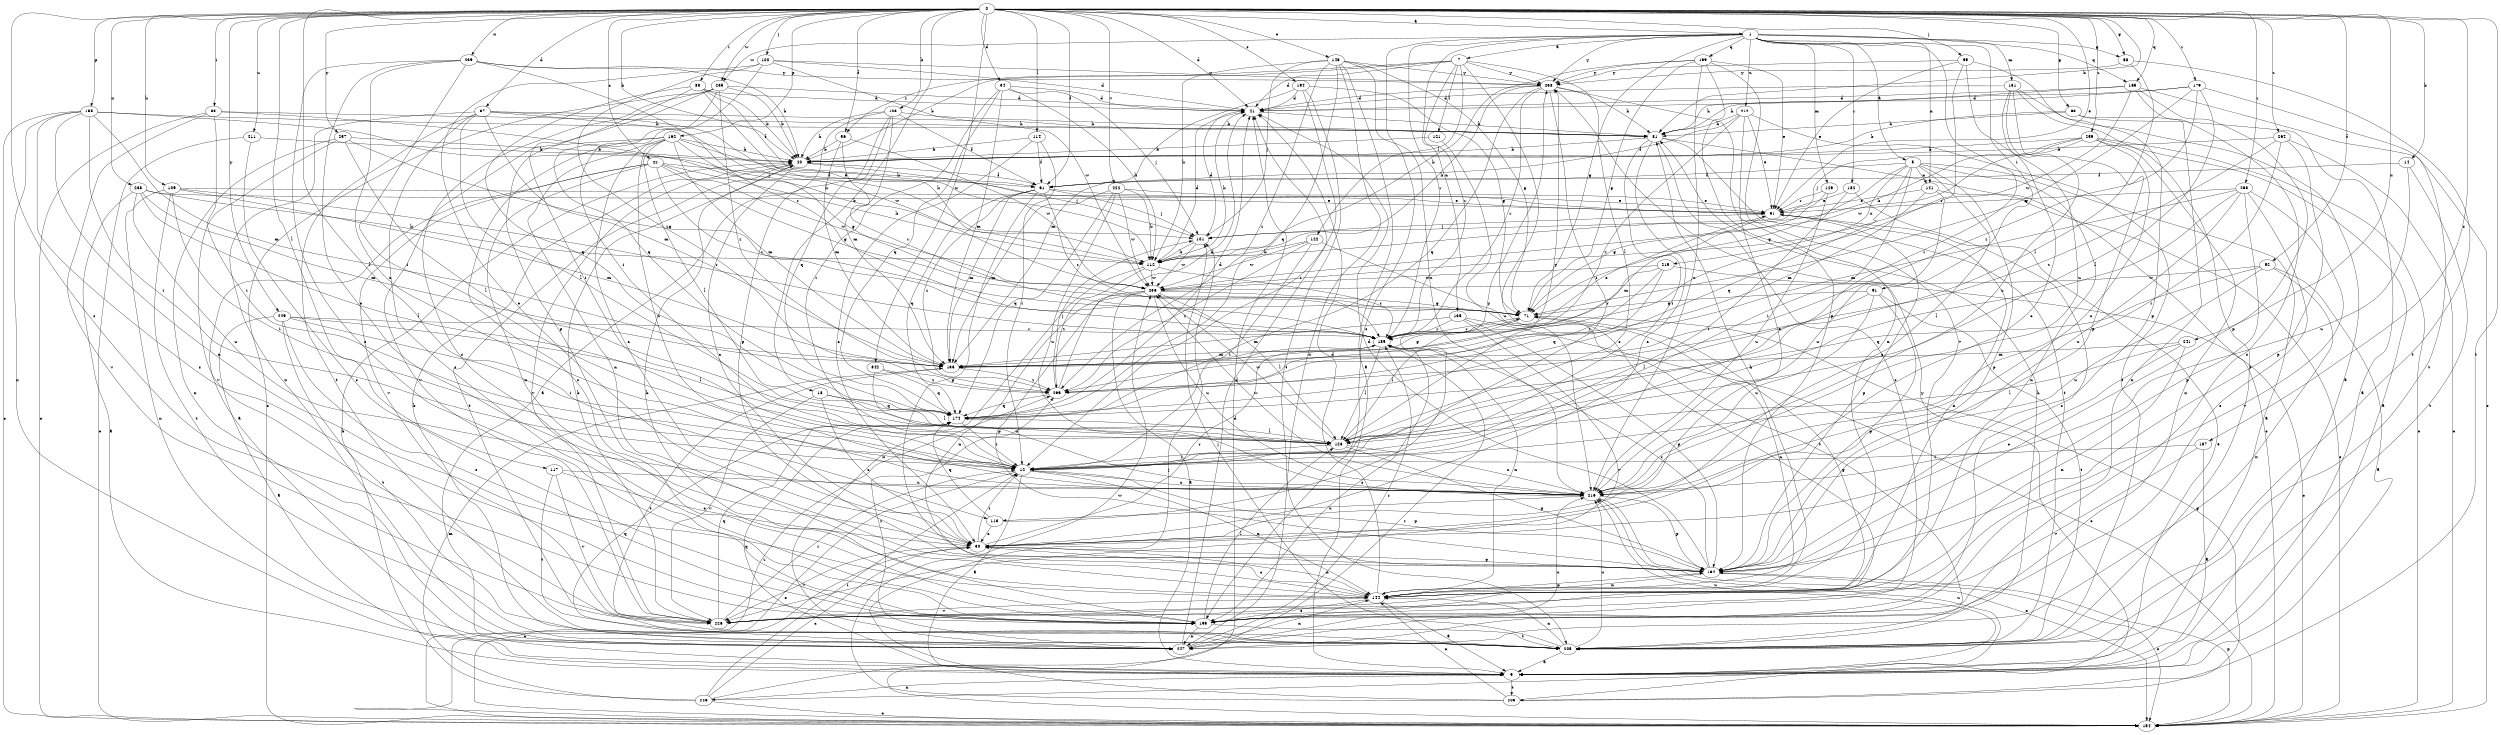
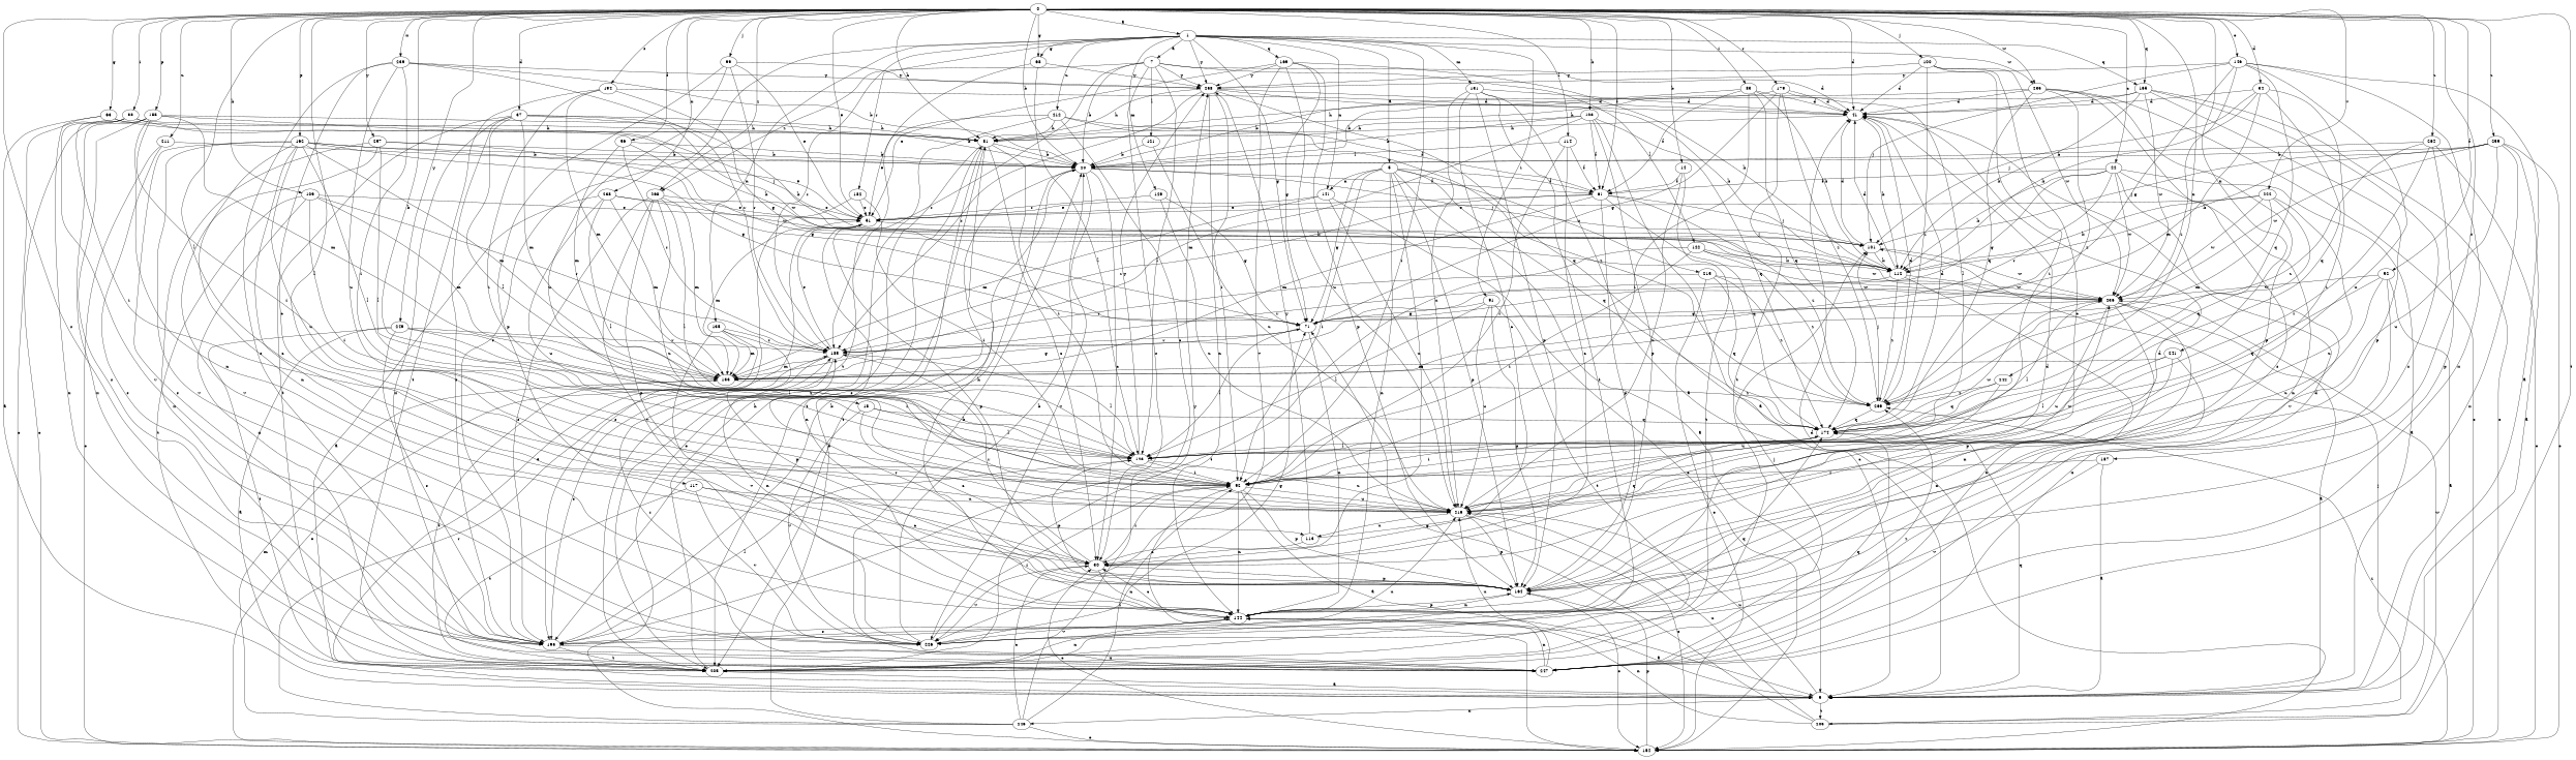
  strict digraph {
    0
    1
    14
    18
    20
    n6 [label=22]
    34
    37
    41
    51
    52
    56
    61
    63
    68
    81
    83
    88
    99
    100
    103
    109
    113
    114
    117
    146
    155
    162
    165
    179
    187
    194
    195
    203
    211
    222
    235
    238
    239
    241
-   242 [label=842]
+   242
    249
    257
    259
    264
    268
    5
    7
    71
    91
-   92 [label=12]
+   92
    129
    131
    135
    141
    169
    182
    185
    212
    258
    216
    205
    30
    174
    123
    226
    101
    9
    144
    112
    236
    133
    247
    164
    269
    154
    215
    121
    122
    246
    0 -> 1 [label=a]
    0 -> 14 [label=b]
    0 -> 18 [label=b]
    0 -> 20 [label=b]
    0 -> n6 [label=c]
    0 -> 34 [label=d]
    0 -> 37 [label=d]
    0 -> 41 [label=d]
    0 -> 51 [label=e]
    0 -> 52 [label=f]
    0 -> 56 [label=f]
    0 -> 61 [label=f]
    0 -> 63 [label=g]
    0 -> 68 [label=g]
    0 -> 81 [label=h]
    0 -> 83 [label=i]
    0 -> 88 [label=i]
    0 -> 99 [label=j]
    0 -> 100 [label=j]
    0 -> 103 [label=k]
    0 -> 109 [label=k]
    0 -> 113 [label=l]
    0 -> 114 [label=l]
    0 -> 117 [label=l]
    0 -> 146 [label=o]
    0 -> 155 [label=p]
    0 -> 162 [label=p]
    0 -> 165 [label=q]
    0 -> 179 [label=r]
    0 -> 187 [label=s]
    0 -> 194 [label=s]
    0 -> 195 [label=s]
    0 -> 203 [label=t]
    0 -> 211 [label=u]
    0 -> 222 [label=v]
    0 -> 235 [label=w]
    0 -> 238 [label=x]
    0 -> 239 [label=x]
    0 -> 241 [label=x]
    0 -> 242 [label=x]
    0 -> 249 [label=y]
    0 -> 257 [label=y]
    0 -> 259 [label=z]
    0 -> 264 [label=z]
    0 -> 268 [label=z]
    1 -> 68 [label=g]
    1 -> 165 [label=q]
    1 -> 195 [label=s]
    1 -> 235 [label=w]
    1 -> 5 [label=a]
    1 -> 7 [label=a]
    1 -> 71 [label=g]
    1 -> 91 [label=i]
    1 -> 92 [label=i]
    1 -> 129 [label=m]
    1 -> 131 [label=m]
    1 -> 135 [label=n]
    1 -> 141 [label=n]
    1 -> 169 [label=q]
    1 -> 182 [label=r]
    1 -> 185 [label=r]
    1 -> 212 [label=u]
    1 -> 258 [label=y]
    14 -> 61 [label=f]
    14 -> 216 [label=u]
    14 -> 205 [label=t]
    18 -> 30 [label=c]
    18 -> 174 [label=q]
    18 -> 123 [label=l]
    18 -> 226 [label=v]
    20 -> 61 [label=f]
    20 -> 205 [label=t]
    20 -> 30 [label=c]
    20 -> 226 [label=v]
    20 -> 101 [label=j]
    n6 -> 61 [label=f]
    n6 -> 71 [label=g]
    n6 -> 185 [label=r]
    n6 -> 226 [label=v]
    n6 -> 9 [label=a]
    n6 -> 144 [label=n]
    n6 -> 112 [label=k]
    n6 -> 236 [label=w]
    34 -> 41 [label=d]
    34 -> 92 [label=i]
    34 -> 174 [label=q]
    34 -> 101 [label=j]
    34 -> 112 [label=k]
    34 -> 133 [label=m]
    37 -> 81 [label=h]
    37 -> 195 [label=s]
    37 -> 205 [label=t]
    37 -> 123 [label=l]
    37 -> 112 [label=k]
    37 -> 236 [label=w]
    37 -> 133 [label=m]
    37 -> 247 [label=x]
    41 -> 81 [label=h]
    41 -> 112 [label=k]
    51 -> 101 [label=j]
    51 -> 144 [label=n]
    51 -> 133 [label=m]
    51 -> 164 [label=p]
    52 -> 216 [label=u]
    52 -> 174 [label=q]
    52 -> 9 [label=a]
    52 -> 236 [label=w]
    52 -> 247 [label=x]
    56 -> 20 [label=b]
    56 -> 185 [label=r]
    56 -> 236 [label=w]
    56 -> 133 [label=m]
    61 -> 51 [label=e]
    61 -> 185 [label=r]
    61 -> 174 [label=q]
    61 -> 101 [label=j]
    61 -> 133 [label=m]
    61 -> 164 [label=p]
    61 -> 269 [label=z]
    63 -> 20 [label=b]
    63 -> 81 [label=h]
    63 -> 9 [label=a]
    63 -> 247 [label=x]
    68 -> 258 [label=y]
    68 -> 205 [label=t]
    68 -> 123 [label=l]
    81 -> 20 [label=b]
    81 -> 195 [label=s]
    81 -> 92 [label=i]
    81 -> 205 [label=t]
    81 -> 30 [label=c]
    81 -> 154 [label=o]
    83 -> 20 [label=b]
    83 -> 41 [label=d]
    83 -> 61 [label=f]
    83 -> 92 [label=i]
    83 -> 174 [label=q]
    83 -> 112 [label=k]
    88 -> 81 [label=h]
    88 -> 92 [label=i]
    88 -> 226 [label=v]
    88 -> 112 [label=k]
    88 -> 154 [label=o]
    99 -> 51 [label=e]
    99 -> 185 [label=r]
    99 -> 258 [label=y]
    99 -> 216 [label=u]
    99 -> 164 [label=p]
    100 -> 41 [label=d]
    100 -> 92 [label=i]
    100 -> 258 [label=y]
    100 -> 30 [label=c]
    100 -> 236 [label=w]
    100 -> 269 [label=z]
    103 -> 20 [label=b]
    103 -> 61 [label=f]
    103 -> 81 [label=h]
    103 -> 174 [label=q]
    103 -> 9 [label=a]
    103 -> 133 [label=m]
    103 -> 164 [label=p]
    109 -> 51 [label=e]
    109 -> 92 [label=i]
    109 -> 185 [label=r]
    109 -> 205 [label=t]
    109 -> 133 [label=m]
    109 -> 247 [label=x]
    113 -> 258 [label=y]
    113 -> 30 [label=c]
    113 -> 174 [label=q]
-   114 -> 20 [label=b]
+   114 -> 20 [label=l]
    114 -> 61 [label=f]
    114 -> 92 [label=i]
    114 -> 30 [label=c]
    117 -> 216 [label=u]
    117 -> 205 [label=t]
    117 -> 30 [label=c]
    117 -> 226 [label=v]
    146 -> 71 [label=g]
    146 -> 258 [label=y]
    146 -> 216 [label=u]
    146 -> 174 [label=q]
    146 -> 101 [label=j]
    146 -> 9 [label=a]
    146 -> 247 [label=x]
    146 -> 269 [label=z]
    155 -> 81 [label=h]
    155 -> 195 [label=s]
    155 -> 92 [label=i]
    155 -> 101 [label=j]
    155 -> 144 [label=n]
    155 -> 133 [label=m]
    155 -> 247 [label=x]
    155 -> 154 [label=o]
    162 -> 20 [label=b]
    162 -> 51 [label=e]
    162 -> 195 [label=s]
    162 -> 71 [label=g]
    162 -> 216 [label=u]
    162 -> 30 [label=c]
    162 -> 123 [label=l]
    162 -> 226 [label=v]
    162 -> 144 [label=n]
    162 -> 133 [label=m]
    165 -> 41 [label=d]
    165 -> 81 [label=h]
    165 -> 195 [label=s]
-   146 -> 112 [label=k]
+   165 -> 112 [label=k]
    165 -> 236 [label=w]
    165 -> 164 [label=p]
    165 -> 154 [label=o]
    179 -> 41 [label=d]
    179 -> 81 [label=h]
    179 -> 71 [label=g]
    179 -> 205 [label=t]
    179 -> 123 [label=l]
    179 -> 269 [label=z]
    187 -> 92 [label=i]
    187 -> 226 [label=v]
    187 -> 9 [label=a]
    194 -> 41 [label=d]
    194 -> 71 [label=g]
    194 -> 92 [label=i]
    194 -> 205 [label=t]
    194 -> 133 [label=m]
    195 -> 20 [label=b]
    195 -> 205 [label=t]
    195 -> 123 [label=l]
    195 -> 247 [label=x]
    203 -> 71 [label=g]
    203 -> 216 [label=u]
    203 -> 101 [label=j]
    203 -> 144 [label=n]
    203 -> 236 [label=w]
    211 -> 20 [label=b]
    211 -> 195 [label=s]
    211 -> 154 [label=o]
    222 -> 51 [label=e]
    222 -> 216 [label=u]
    222 -> 174 [label=q]
    222 -> 112 [label=k]
    222 -> 236 [label=w]
    222 -> 133 [label=m]
    235 -> 20 [label=b]
    235 -> 41 [label=d]
    235 -> 195 [label=s]
    235 -> 174 [label=q]
    235 -> 164 [label=p]
    235 -> 269 [label=z]
    235 -> 154 [label=o]
    238 -> 51 [label=e]
    238 -> 216 [label=u]
    238 -> 123 [label=l]
    238 -> 9 [label=a]
    238 -> 112 [label=k]
    238 -> 133 [label=m]
    239 -> 20 [label=b]
    239 -> 195 [label=s]
    239 -> 92 [label=i]
    239 -> 185 [label=r]
    239 -> 258 [label=y]
    239 -> 216 [label=u]
    239 -> 30 [label=c]
    241 -> 30 [label=c]
    241 -> 123 [label=l]
    241 -> 144 [label=n]
    241 -> 133 [label=m]
    242 -> 216 [label=u]
    242 -> 174 [label=q]
    242 -> 269 [label=z]
    249 -> 195 [label=s]
    249 -> 92 [label=i]
    249 -> 185 [label=r]
    249 -> 205 [label=t]
    249 -> 123 [label=l]
    249 -> 9 [label=a]
    257 -> 20 [label=b]
    257 -> 71 [label=g]
    257 -> 123 [label=l]
    257 -> 226 [label=v]
    257 -> 247 [label=x]
    259 -> 20 [label=b]
    259 -> 216 [label=u]
    259 -> 101 [label=j]
    259 -> 9 [label=a]
    259 -> 112 [label=k]
    259 -> 236 [label=w]
    259 -> 247 [label=x]
    259 -> 154 [label=o]
    264 -> 20 [label=b]
    264 -> 92 [label=i]
    264 -> 164 [label=p]
    264 -> 269 [label=z]
    264 -> 154 [label=o]
    268 -> 51 [label=e]
    268 -> 195 [label=s]
    268 -> 216 [label=u]
    268 -> 123 [label=l]
    268 -> 226 [label=v]
    268 -> 133 [label=m]
    268 -> 164 [label=p]
    5 -> 61 [label=f]
    5 -> 71 [label=g]
    5 -> 92 [label=i]
    5 -> 141 [label=n]
    5 -> 30 [label=c]
    5 -> 174 [label=q]
    5 -> 9 [label=a]
    5 -> 144 [label=n]
    5 -> 164 [label=p]
    5 -> 215 [label=u]
    7 -> 20 [label=b]
    7 -> 41 [label=d]
    7 -> 195 [label=s]
-   7 -> 56 [label=z]
+   7 -> 268 [label=z]
    7 -> 185 [label=r]
    7 -> 258 [label=y]
    7 -> 123 [label=l]
    7 -> 121 [label=l]
    7 -> 122 [label=l]
    71 -> 185 [label=r]
    71 -> 123 [label=l]
    71 -> 144 [label=n]
    91 -> 71 [label=g]
    91 -> 216 [label=u]
    91 -> 205 [label=t]
    91 -> 123 [label=l]
    91 -> 164 [label=p]
    92 -> 216 [label=u]
    92 -> 9 [label=a]
    92 -> 144 [label=n]
    92 -> 164 [label=p]
    92 -> 154 [label=o]
    129 -> 51 [label=r]
    129 -> 71 [label=g]
    129 -> 216 [label=u]
    131 -> 41 [label=d]
    131 -> 216 [label=u]
    131 -> 205 [label=t]
    131 -> 30 [label=c]
    131 -> 9 [label=a]
    131 -> 164 [label=p]
    135 -> 185 [label=r]
    135 -> 226 [label=v]
    135 -> 133 [label=m]
    135 -> 164 [label=p]
    135 -> 154 [label=o]
    141 -> 51 [label=e]
    141 -> 216 [label=u]
    141 -> 133 [label=m]
    141 -> 154 [label=o]
    169 -> 51 [label=e]
    169 -> 71 [label=g]
    169 -> 258 [label=y]
    169 -> 216 [label=u]
    169 -> 226 [label=v]
    169 -> 112 [label=k]
    169 -> 164 [label=p]
    182 -> 51 [label=e]
    182 -> 195 [label=s]
    182 -> 92 [label=i]
    185 -> 51 [label=e]
    185 -> 195 [label=s]
    185 -> 123 [label=l]
    185 -> 144 [label=n]
    185 -> 133 [label=m]
    212 -> 51 [label=e]
    212 -> 61 [label=f]
    212 -> 81 [label=h]
    212 -> 205 [label=t]
    212 -> 30 [label=c]
    212 -> 269 [label=z]
    258 -> 41 [label=d]
    258 -> 81 [label=h]
    258 -> 92 [label=i]
    258 -> 185 [label=r]
    258 -> 174 [label=q]
    258 -> 144 [label=n]
    258 -> 112 [label=k]
    216 -> 113 [label=u]
    216 -> 236 [label=w]
    216 -> 164 [label=p]
    216 -> 154 [label=o]
    205 -> 81 [label=h]
    205 -> 216 [label=u]
    205 -> 101 [label=j]
    205 -> 9 [label=a]
    205 -> 144 [label=n]
    30 -> 92 [label=i]
    30 -> 185 [label=r]
    30 -> 226 [label=v]
    30 -> 144 [label=n]
    30 -> 164 [label=p]
    174 -> 41 [label=d]
    174 -> 92 [label=i]
    174 -> 123 [label=l]
    123 -> 92 [label=i]
    123 -> 258 [label=y]
    123 -> 216 [label=u]
    123 -> 236 [label=w]
    123 -> 164 [label=p]
    226 -> 20 [label=b]
    226 -> 71 [label=g]
    226 -> 92 [label=i]
    226 -> 174 [label=q]
    101 -> 41 [label=d]
    101 -> 112 [label=k]
    101 -> 236 [label=w]
    9 -> 51 [label=e]
    9 -> 203 [label=t]
    9 -> 216 [label=u]
    9 -> 174 [label=q]
    9 -> 246 [label=x]
    144 -> 41 [label=d]
    144 -> 81 [label=h]
    144 -> 195 [label=s]
    144 -> 30 [label=c]
    144 -> 226 [label=v]
    144 -> 9 [label=a]
    144 -> 164 [label=p]
    112 -> 41 [label=d]
    112 -> 185 [label=r]
    112 -> 236 [label=w]
    112 -> 247 [label=x]
    112 -> 269 [label=z]
    236 -> 71 [label=g]
    236 -> 216 [label=u]
    236 -> 123 [label=l]
    236 -> 9 [label=a]
    236 -> 144 [label=n]
    236 -> 164 [label=p]
    133 -> 71 [label=g]
    133 -> 205 [label=t]
    133 -> 269 [label=z]
    247 -> 20 [label=b]
    247 -> 41 [label=d]
    247 -> 185 [label=r]
    247 -> 216 [label=u]
    247 -> 174 [label=q]
    247 -> 144 [label=n]
    247 -> 269 [label=z]
    164 -> 41 [label=d]
    164 -> 185 [label=r]
    164 -> 144 [label=n]
    164 -> 154 [label=o]
    269 -> 41 [label=d]
    269 -> 174 [label=q]
    269 -> 101 [label=j]
    154 -> 41 [label=d]
    154 -> 30 [label=c]
    154 -> 164 [label=p]
    154 -> 269 [label=z]
    215 -> 185 [label=r]
    215 -> 174 [label=q]
    215 -> 236 [label=w]
    215 -> 269 [label=z]
    215 -> 154 [label=o]
    121 -> 20 [label=b]
    121 -> 216 [label=u]
    122 -> 92 [label=i]
    122 -> 205 [label=t]
    122 -> 112 [label=k]
    122 -> 236 [label=w]
    122 -> 269 [label=z]
    246 -> 20 [label=b]
    246 -> 92 [label=i]
    246 -> 185 [label=r]
    246 -> 258 [label=y]
    246 -> 30 [label=c]
    246 -> 133 [label=m]
    246 -> 154 [label=o]
  }
